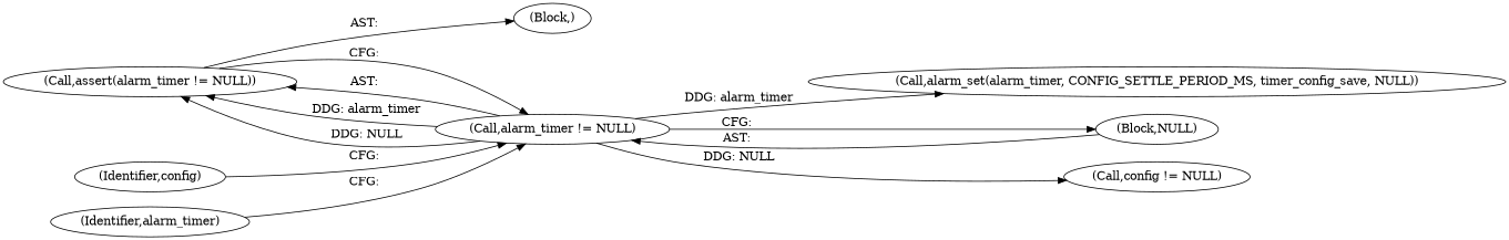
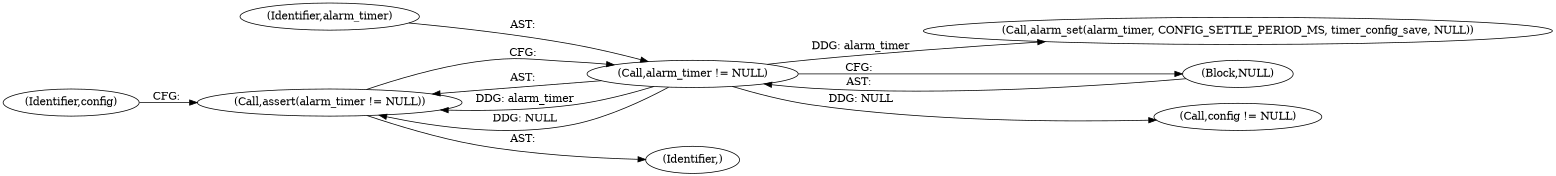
  digraph {
    rankdir=LR
    n1 [label="(Call,assert(alarm_timer != NULL))"]
    n2 [label="(Call,alarm_timer != NULL)"]
-   n3 [label="(Block,)"]
+   n3 [label="(Identifier,)"]
    n4 [label="(Call,alarm_set(alarm_timer, CONFIG_SETTLE_PERIOD_MS, timer_config_save, NULL))"]
    n5 [label="(Block,NULL)"]
    n6 [label="(Call,config != NULL)"]
    n7 [label="(Identifier,config)"]
    n8 [label="(Identifier,alarm_timer)"]
    n1 -> n2 [label="CFG: "]
    n1 -> n3 [label="AST: "]
    n2 -> n1 [label="AST: "]
    n2 -> n1 [label="DDG: alarm_timer"]
    n2 -> n1 [label="DDG: NULL"]
    n2 -> n4 [label="DDG: alarm_timer"]
    n2 -> n5 [label="CFG: "]
    n2 -> n6 [label="DDG: NULL"]
    n5 -> n2 [label="AST: "]
-   n7 -> n2 [label="CFG: "]
-   n8 -> n2 [label="CFG: "]
+   n7 -> n1 [label="CFG: "]
+   n8 -> n2 [label="AST: "]
  }
